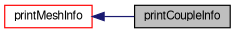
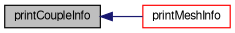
  digraph {
    rankdir=LR
    node [fontname=FreeSans fontsize=10 shape=record]
    n1 [color=black fillcolor=grey75 fontcolor=black height=0.2 label=printCoupleInfo style=filled width=0.4]
    n2 [color=red height=0.2 label=printMeshInfo width=0.4]
-   n2 -> n1 [color=midnightblue dir=back fontname=FreeSans fontsize=10 labelfontname=FreeSans labelfontsize=10 style=solid]
+   n1 -> n2 [color=midnightblue dir=back fontname=FreeSans fontsize=10 labelfontname=FreeSans labelfontsize=10 style=solid]
  }
